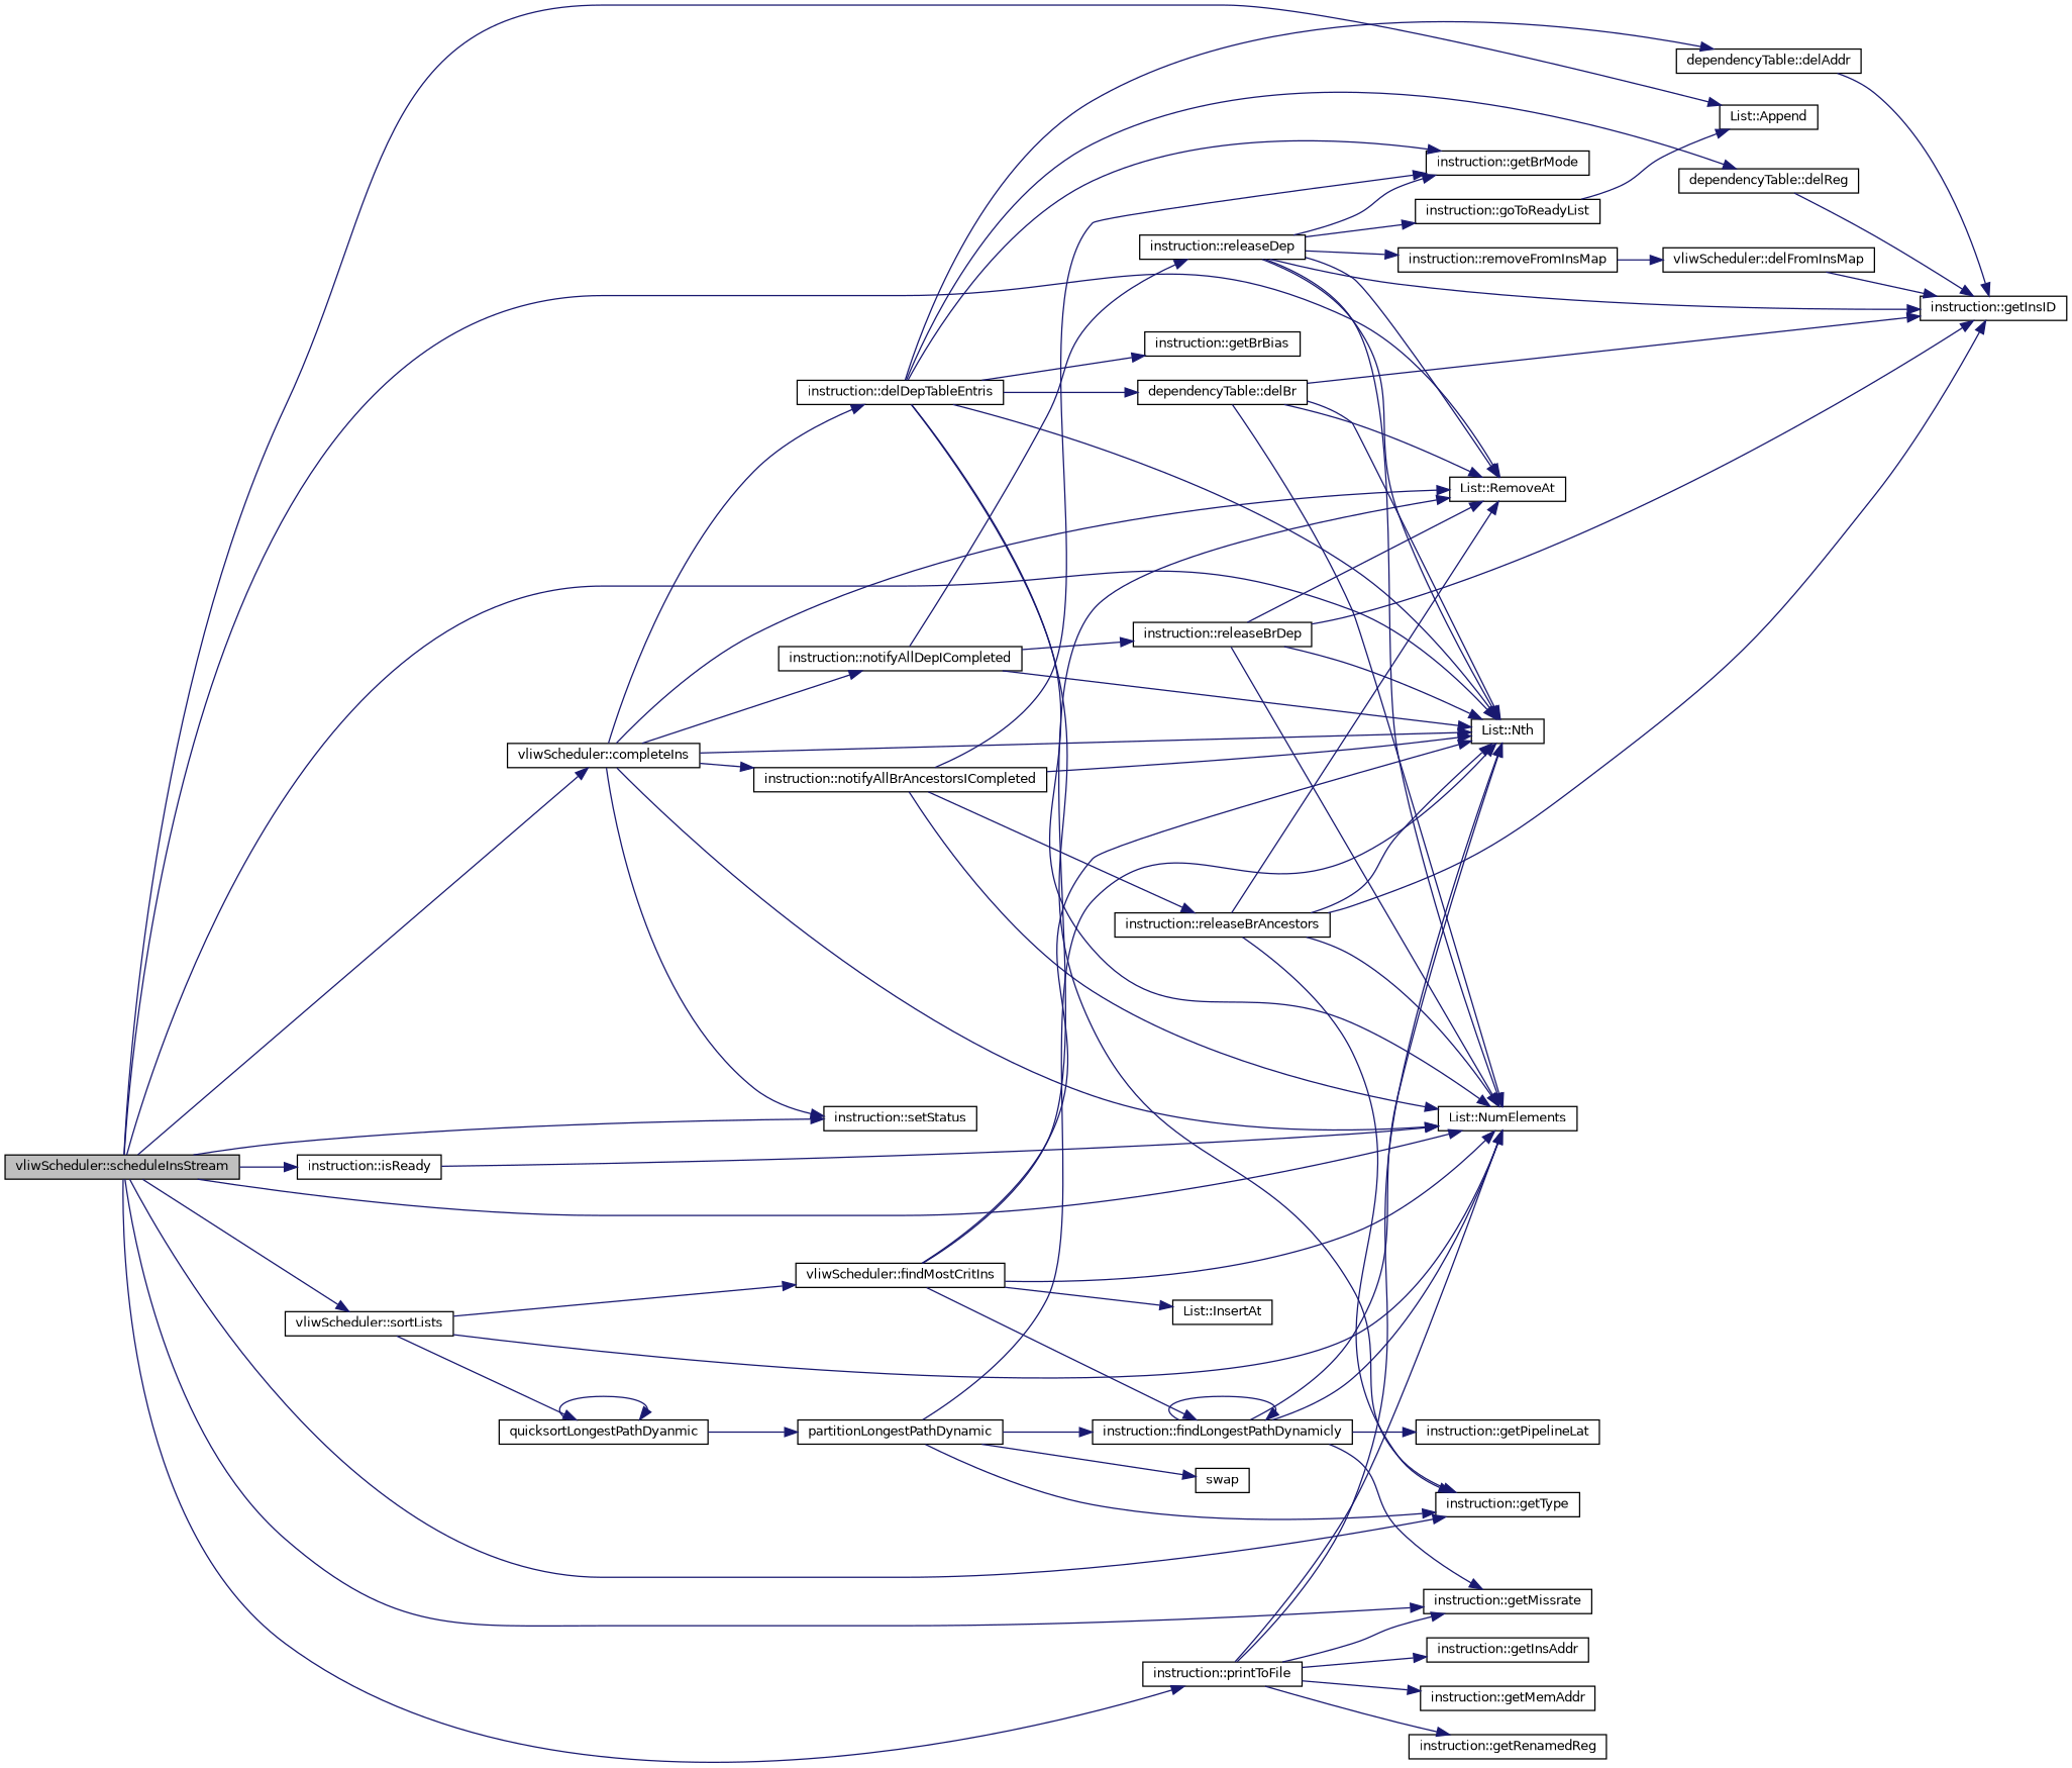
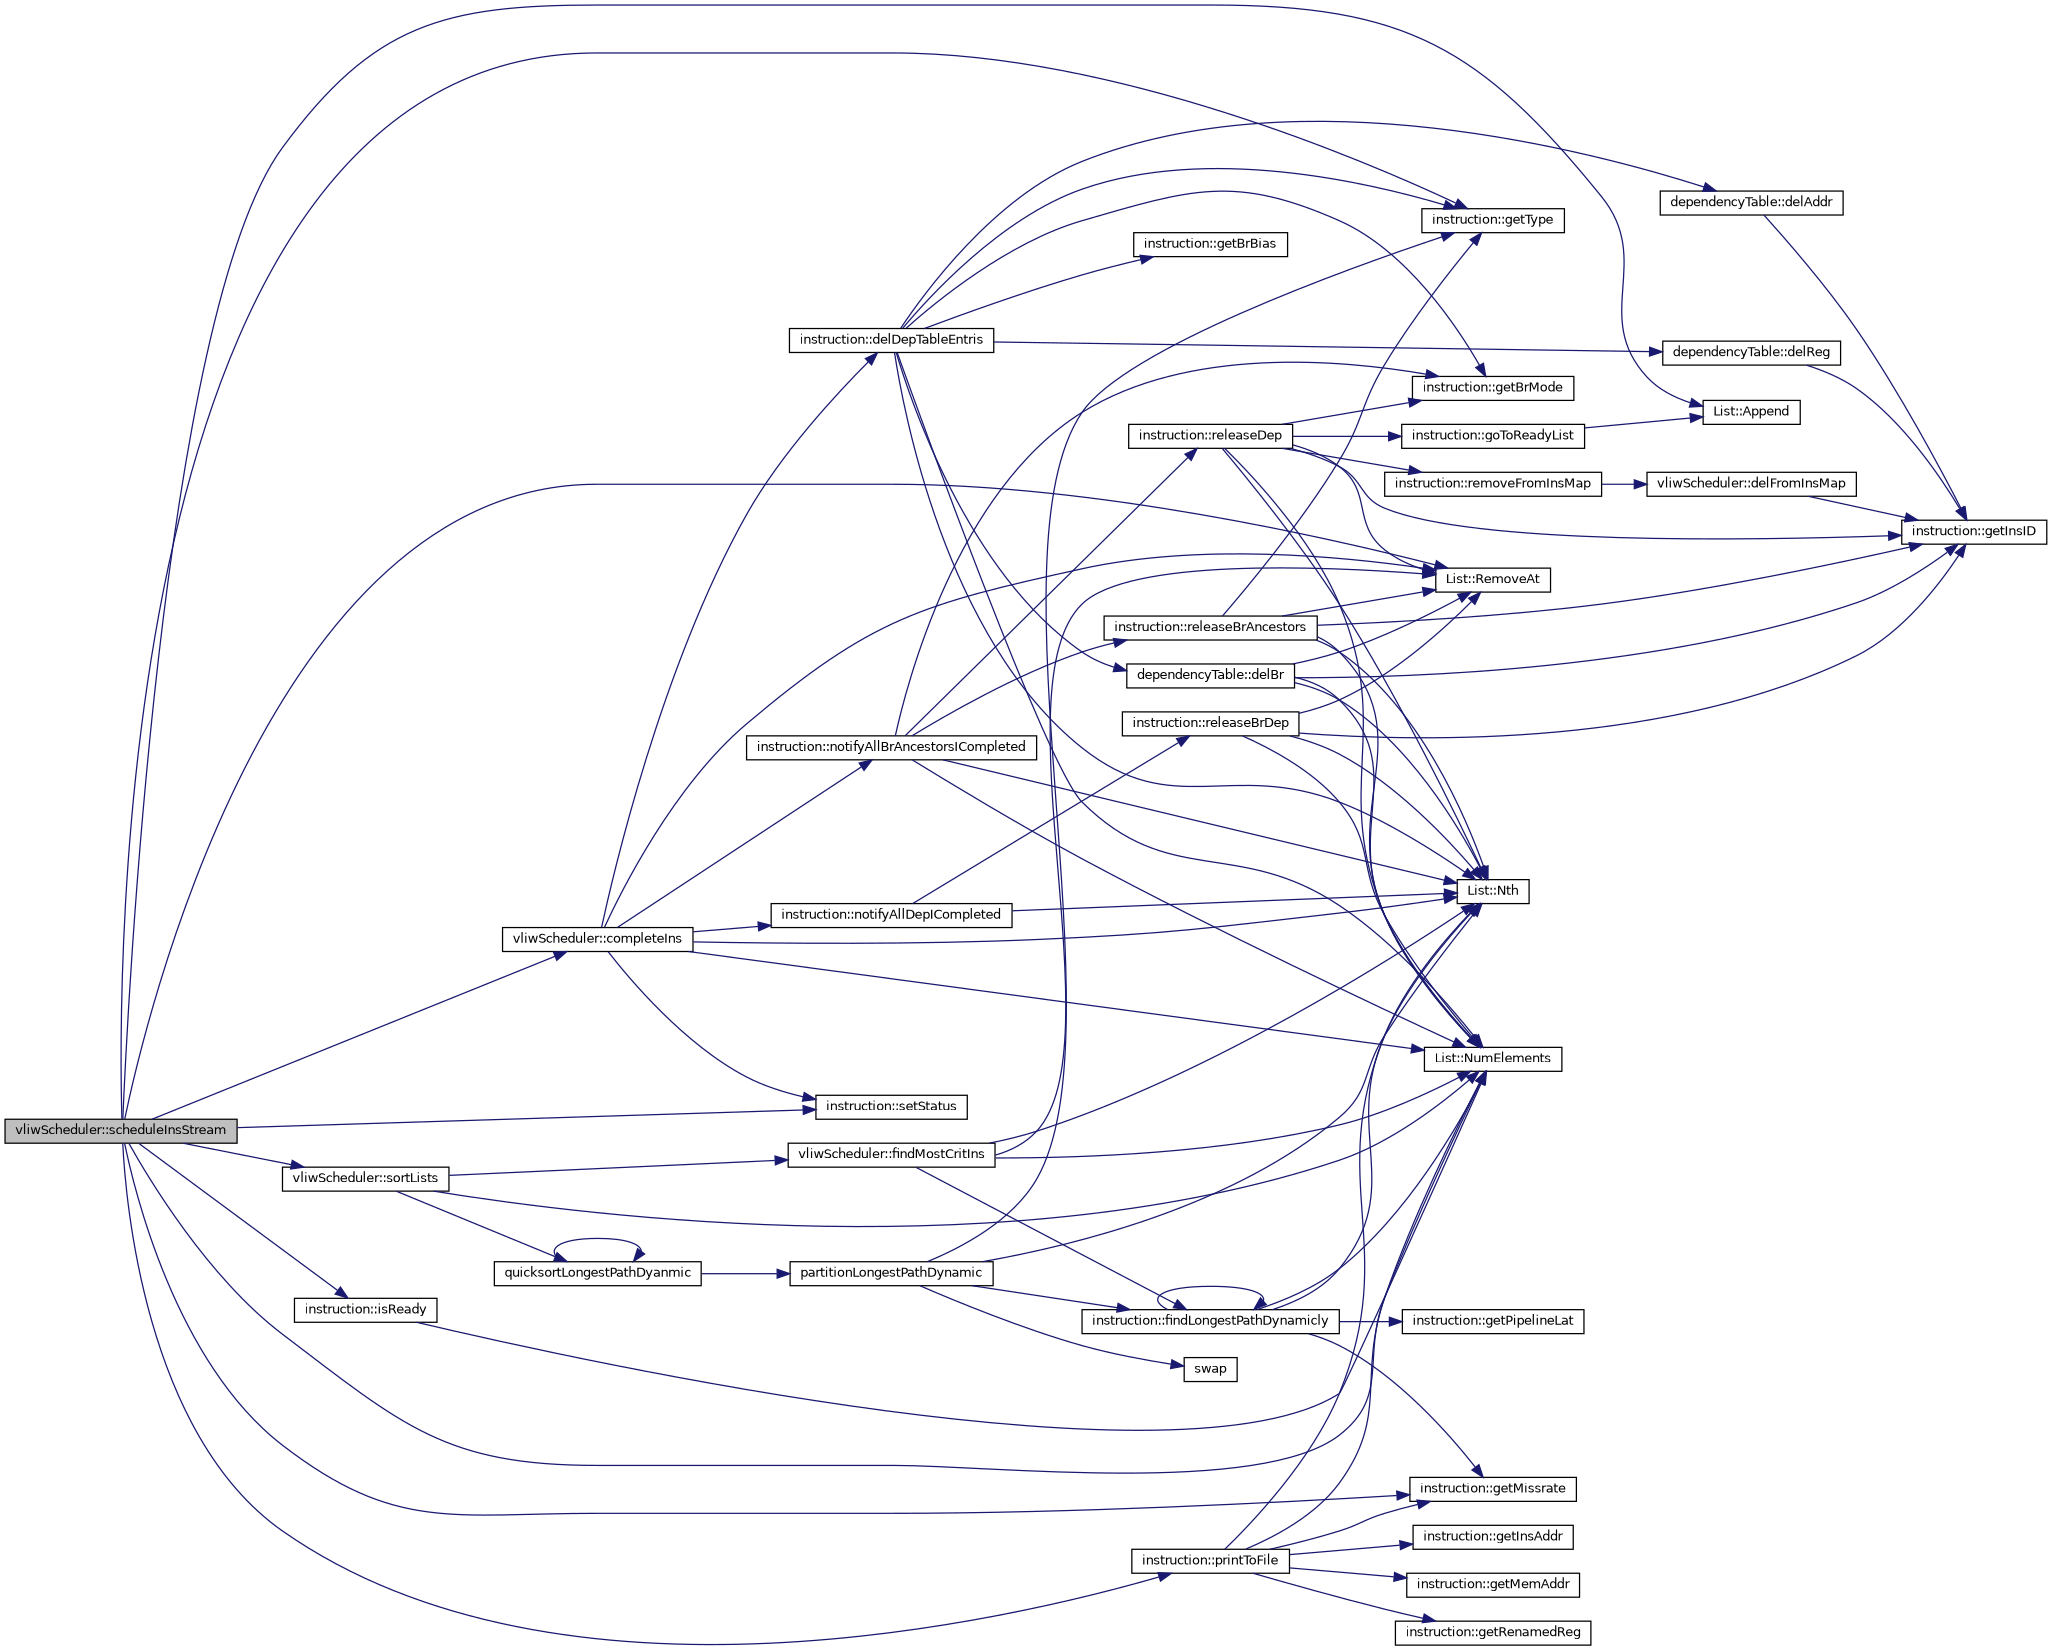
  digraph {
    rankdir=LR
    node [color=black fillcolor=white fontname=Helvetica fontsize=10 shape=record style=filled]
    edge [color=midnightblue fontname=Helvetica fontsize=10 labelfontname=Helvetica labelfontsize=10 style=solid]
    n1 [fillcolor=grey75 fontcolor=black height=0.2 label="vliwScheduler::scheduleInsStream" width=0.4]
    n2 [height=0.2 label="List::Append" width=0.4]
    n3 [height=0.2 label="vliwScheduler::completeIns" width=0.4]
    n4 [height=0.2 label="List::Nth" width=0.4]
    n5 [height=0.2 label="List::NumElements" width=0.4]
    n6 [height=0.2 label="List::RemoveAt" width=0.4]
    n7 [height=0.2 label="instruction::getType" width=0.4]
    n8 [height=0.2 label="instruction::setStatus" width=0.4]
    n9 [height=0.2 label="instruction::getMissrate" width=0.4]
    n10 [height=0.2 label="instruction::isReady" width=0.4]
    n11 [height=0.2 label="instruction::printToFile" width=0.4]
    n12 [height=0.2 label="vliwScheduler::sortLists" width=0.4]
    n13 [height=0.2 label="instruction::delDepTableEntris" width=0.4]
    n14 [height=0.2 label="instruction::notifyAllBrAncestorsICompleted" width=0.4]
    n15 [height=0.2 label="instruction::notifyAllDepICompleted" width=0.4]
    n16 [height=0.2 label="instruction::getInsAddr" width=0.4]
    n17 [height=0.2 label="instruction::getMemAddr" width=0.4]
    n18 [height=0.2 label="instruction::getRenamedReg" width=0.4]
    n19 [height=0.2 label="vliwScheduler::findMostCritIns" width=0.4]
    n20 [height=0.2 label=quicksortLongestPathDyanmic width=0.4]
    n21 [height=0.2 label="dependencyTable::delAddr" width=0.4]
    n22 [height=0.2 label="dependencyTable::delBr" width=0.4]
    n23 [height=0.2 label="dependencyTable::delReg" width=0.4]
    n24 [height=0.2 label="instruction::getBrBias" width=0.4]
    n25 [height=0.2 label="instruction::getBrMode" width=0.4]
    n26 [height=0.2 label="instruction::releaseBrAncestors" width=0.4]
    n27 [height=0.2 label="instruction::releaseBrDep" width=0.4]
    n28 [height=0.2 label="instruction::releaseDep" width=0.4]
    n29 [height=0.2 label="instruction::getInsID" width=0.4]
    n30 [height=0.2 label="instruction::goToReadyList" width=0.4]
    n31 [height=0.2 label="instruction::removeFromInsMap" width=0.4]
    n32 [height=0.2 label="vliwScheduler::delFromInsMap" width=0.4]
    n33 [height=0.2 label="instruction::findLongestPathDynamicly" width=0.4]
-   n34 [height=0.2 label="List::InsertAt" width=0.4]
    n35 [height=0.2 label=partitionLongestPathDynamic width=0.4]
    n36 [height=0.2 label="instruction::getPipelineLat" width=0.4]
    n37 [height=0.2 label=swap width=0.4]
    n1 -> n2
    n1 -> n3
-   n1 -> n4
    n1 -> n5
    n1 -> n6
    n1 -> n7
    n1 -> n8
    n1 -> n9
    n1 -> n10
    n1 -> n11
    n1 -> n12
    n3 -> n4
    n3 -> n5
    n3 -> n6
    n3 -> n8
    n3 -> n13
    n3 -> n14
    n3 -> n15
    n10 -> n5
    n11 -> n4
    n11 -> n5
    n11 -> n9
    n11 -> n16
    n11 -> n17
    n11 -> n18
    n12 -> n5
    n12 -> n19
    n12 -> n20
    n13 -> n4
    n13 -> n5
    n13 -> n7
    n13 -> n21
    n13 -> n22
    n13 -> n23
    n13 -> n24
    n13 -> n25
    n14 -> n4
    n14 -> n5
    n14 -> n25
    n14 -> n26
    n15 -> n4
    n15 -> n27
-   n15 -> n28
+   n14 -> n28
    n19 -> n4
    n19 -> n5
    n19 -> n6
    n19 -> n33
-   n19 -> n34
    n20 -> n20
    n20 -> n35
    n21 -> n29
    n22 -> n4
    n22 -> n5
    n22 -> n6
    n22 -> n29
    n23 -> n29
    n26 -> n4
    n26 -> n5
    n26 -> n6
    n26 -> n7
    n26 -> n29
    n27 -> n4
    n27 -> n5
    n27 -> n6
    n27 -> n29
    n28 -> n4
    n28 -> n5
    n28 -> n6
    n28 -> n25
    n28 -> n29
    n28 -> n30
    n28 -> n31
    n30 -> n2
    n31 -> n32
    n32 -> n29
    n33 -> n4
    n33 -> n5
    n33 -> n9
    n33 -> n33
    n33 -> n36
    n35 -> n4
    n35 -> n7
    n35 -> n33
    n35 -> n37
  }
